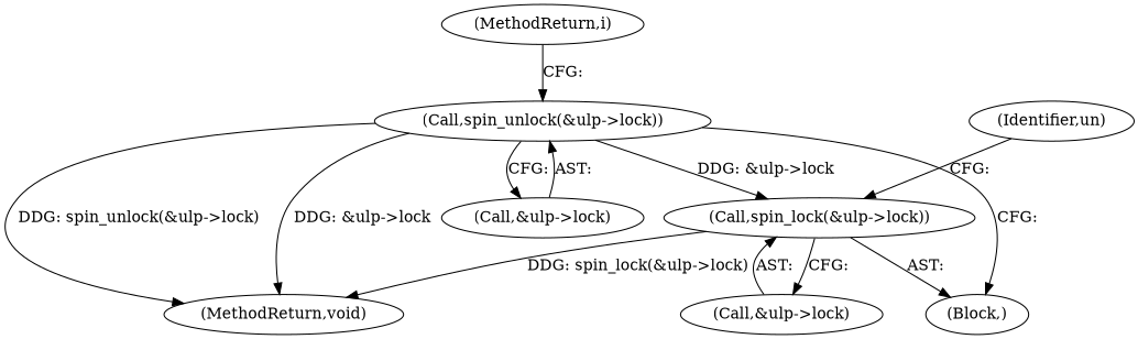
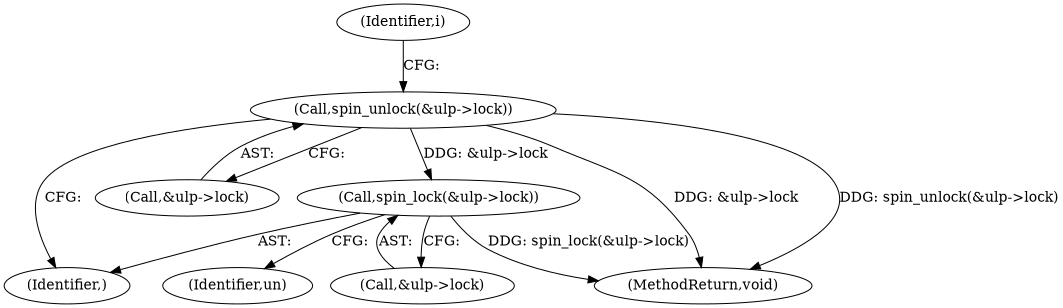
  digraph {
    n1 [label="(Call,spin_unlock(&ulp->lock))"]
    n2 [label="(Call,spin_lock(&ulp->lock))"]
    n3 [label="(Call,&ulp->lock)"]
-   n4 [label="(Block,)"]
+   n4 [label="(Identifier,)"]
    n5 [label="(MethodReturn,void)"]
    n6 [label="(Call,&ulp->lock)"]
-   n7 [label="(MethodReturn,i)"]
+   n7 [label="(Identifier,i)"]
    n8 [label="(Identifier,un)"]
    n1 -> n2 [label="DDG: &ulp->lock"]
    n1 -> n3 [label="CFG: "]
    n1 -> n4 [label="CFG: "]
    n1 -> n5 [label="DDG: spin_unlock(&ulp->lock)"]
    n1 -> n5 [label="DDG: &ulp->lock"]
    n2 -> n4 [label="AST: "]
    n2 -> n5 [label="DDG: spin_lock(&ulp->lock)"]
    n2 -> n6 [label="CFG: "]
    n3 -> n1 [label="AST: "]
    n6 -> n2 [label="AST: "]
    n7 -> n1 [label="CFG: "]
-   n8 -> n2 [label="CFG: "]
+   n2 -> n8 [label="CFG: "]
  }
